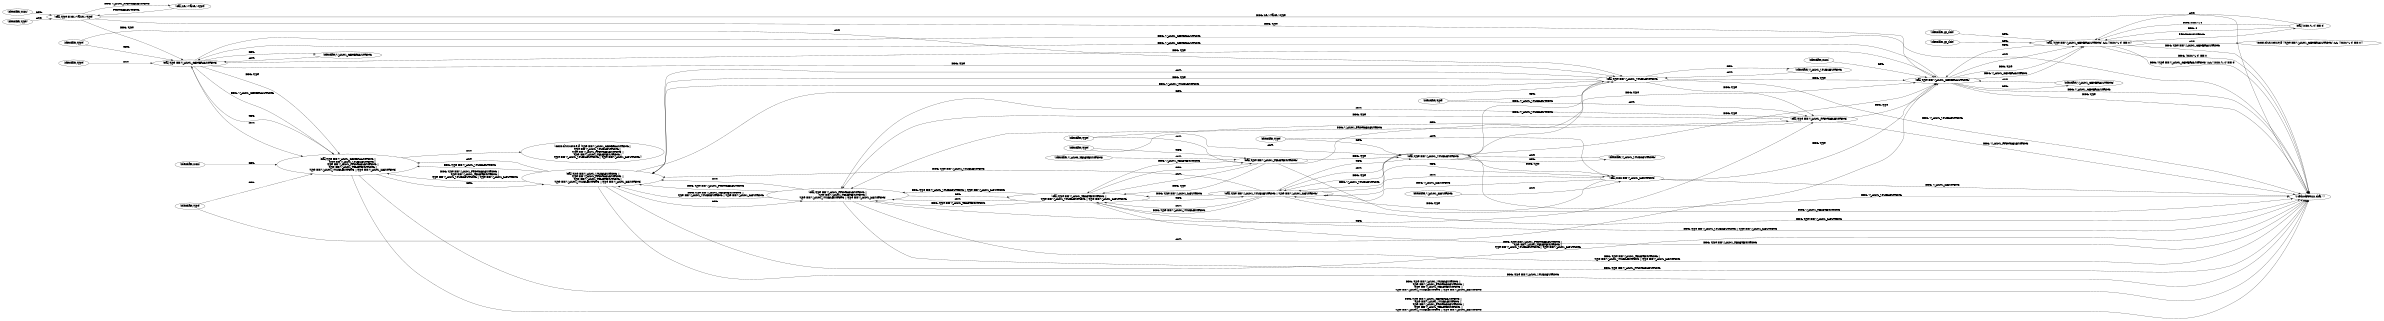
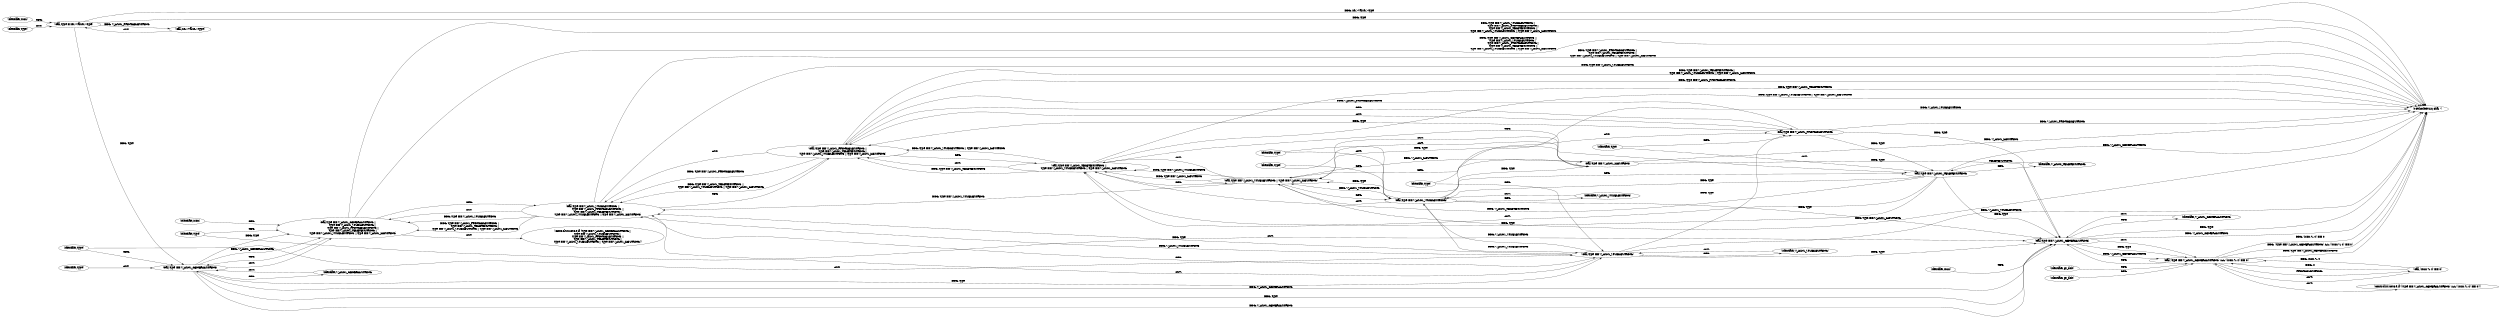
  digraph {
    rankdir=LR
    n1 [label="(Call,type = ne->value->type)"]
    n2 [label="(Call,type == V_ASN1_GENERALSTRING)"]
    n3 [label="(MethodReturn,char *)"]
    n4 [label="(Call,ne->value->type)"]
    n5 [label="(Call,type == V_ASN1_GENERALSTRING ||\n            type == V_ASN1_VISIBLESTRING ||\n             type == V_ASN1_PRINTABLESTRING ||\n             type == V_ASN1_TELETEXSTRING ||\n             type == V_ASN1_VISIBLESTRING || type == V_ASN1_IA5STRING)"]
    n6 [label="(Call,type == V_ASN1_VISIBLESTRING)"]
    n7 [label="(Call,type == V_ASN1_GENERALSTRING)"]
    n8 [label="(Identifier,V_ASN1_GENERALSTRING)"]
    n9 [label="(Call,type == V_ASN1_VISIBLESTRING ||\n             type == V_ASN1_PRINTABLESTRING ||\n             type == V_ASN1_TELETEXSTRING ||\n             type == V_ASN1_VISIBLESTRING || type == V_ASN1_IA5STRING)"]
    n10 [label="(ControlStructure,if (type == V_ASN1_GENERALSTRING ||\n            type == V_ASN1_VISIBLESTRING ||\n             type == V_ASN1_PRINTABLESTRING ||\n             type == V_ASN1_TELETEXSTRING ||\n             type == V_ASN1_VISIBLESTRING || type == V_ASN1_IA5STRING))"]
    n11 [label="(Call,type == V_ASN1_PRINTABLESTRING)"]
    n12 [label="(Call,type == V_ASN1_VISIBLESTRING)"]
    n13 [label="(Identifier,V_ASN1_VISIBLESTRING)"]
    n14 [label="(Call,(type == V_ASN1_GENERALSTRING) && ((num % 4) == 0))"]
    n15 [label="(Identifier,V_ASN1_GENERALSTRING)"]
    n16 [label="(Call,type == V_ASN1_PRINTABLESTRING ||\n             type == V_ASN1_TELETEXSTRING ||\n             type == V_ASN1_VISIBLESTRING || type == V_ASN1_IA5STRING)"]
    n17 [label="(Call,type == V_ASN1_TELETEXSTRING)"]
    n18 [label="(Call,type == V_ASN1_VISIBLESTRING || type == V_ASN1_IA5STRING)"]
-   n19 [label="(Call,num == V_ASN1_IA5STRING)"]
+   n19 [label="(Call,type == V_ASN1_IA5STRING)"]
    n20 [label="(Identifier,V_ASN1_VISIBLESTRING)"]
    n21 [label="(Call,type == V_ASN1_TELETEXSTRING ||\n             type == V_ASN1_VISIBLESTRING || type == V_ASN1_IA5STRING)"]
    n22 [label="(Identifier,V_ASN0_TELETEXSTRING)"]
-   n23 [label="(Identifier,V_ASN1_IA5STRING)"]
    n24 [label="(Call,(num % 4) == 0)"]
    n25 [label="(ControlStructure,if ((type == V_ASN1_GENERALSTRING) && ((num % 4) == 0)))"]
    n26 [label="(Identifier,gs_doit)"]
    n27 [label="(Identifier,num)"]
    n28 [label="(Identifier,type)"]
    n29 [label="(Identifier,num)"]
    n30 [label="(Identifier,type)"]
    n31 [label="(Identifier,type)"]
    n32 [label="(Identifier,type)"]
    n33 [label="(Identifier,type)"]
    n34 [label="(Identifier,num)"]
    n35 [label="(Identifier,type)"]
    n36 [label="(Identifier,type)"]
    n37 [label="(Identifier,gs_doit)"]
    n38 [label="(Identifier,type)"]
    n1 -> n2 [label="DDG: type"]
    n1 -> n3 [label="DDG: ne->value->type"]
    n1 -> n3 [label="DDG: type"]
    n1 -> n4 [label="DDG: V_ASN1_PRINTABLESTRING"]
    n2 -> n5 [label="AST: "]
    n2 -> n5 [label="DDG: type"]
    n2 -> n5 [label="DDG: V_ASN1_GENERALSTRING"]
    n2 -> n6 [label="DDG: type"]
    n2 -> n7 [label="DDG: type"]
    n2 -> n7 [label="DDG: V_ASN1_GENERALSTRING"]
    n2 -> n8 [label="CFG: "]
-   n4 -> n1 [label="PRINTABLESTRING: "]
+   n4 -> n1 [label="AST: "]
    n5 -> n2 [label="CFG: "]
    n5 -> n3 [label="DDG: type == V_ASN1_VISIBLESTRING ||\n             type == V_ASN1_PRINTABLESTRING ||\n             type == V_ASN1_TELETEXSTRING ||\n             type == V_ASN1_VISIBLESTRING || type == V_ASN1_IA5STRING"]
    n5 -> n3 [label="DDG: type == V_ASN1_GENERALSTRING ||\n            type == V_ASN1_VISIBLESTRING ||\n             type == V_ASN1_PRINTABLESTRING ||\n             type == V_ASN1_TELETEXSTRING ||\n             type == V_ASN1_VISIBLESTRING || type == V_ASN1_IA5STRING"]
    n5 -> n9 [label="CFG: "]
    n5 -> n10 [label="AST: "]
    n6 -> n3 [label="DDG: V_ASN1_VISIBLESTRING"]
    n6 -> n7 [label="DDG: type"]
    n6 -> n9 [label="AST: "]
    n6 -> n9 [label="DDG: type"]
    n6 -> n9 [label="DDG: V_ASN1_VISIBLESTRING"]
    n6 -> n11 [label="DDG: type"]
    n6 -> n12 [label="DDG: V_ASN1_VISIBLESTRING"]
    n6 -> n13 [label="CFG: "]
    n7 -> n2 [label="DDG: V_ASN1_GENERALSTRING"]
    n7 -> n3 [label="DDG: V_ASN1_GENERALSTRING"]
    n7 -> n3 [label="DDG: type"]
    n7 -> n14 [label="AST: "]
    n7 -> n14 [label="DDG: type"]
    n7 -> n14 [label="DDG: V_ASN1_GENERALSTRING"]
    n7 -> n15 [label="CFG: "]
    n8 -> n2 [label="AST: "]
    n9 -> n3 [label="DDG: type == V_ASN1_PRINTABLESTRING ||\n             type == V_ASN1_TELETEXSTRING ||\n             type == V_ASN1_VISIBLESTRING || type == V_ASN1_IA5STRING"]
    n9 -> n3 [label="DDG: type == V_ASN1_VISIBLESTRING"]
    n9 -> n5 [label="AST: "]
    n9 -> n5 [label="DDG: type == V_ASN1_VISIBLESTRING"]
    n9 -> n5 [label="DDG: type == V_ASN1_PRINTABLESTRING ||\n             type == V_ASN1_TELETEXSTRING ||\n             type == V_ASN1_VISIBLESTRING || type == V_ASN1_IA5STRING"]
    n9 -> n6 [label="CFG: "]
    n9 -> n16 [label="CFG: "]
    n11 -> n3 [label="DDG: V_ASN1_PRINTABLESTRING"]
    n11 -> n7 [label="DDG: type"]
    n11 -> n16 [label="AST: "]
    n11 -> n16 [label="DDG: type"]
    n11 -> n16 [label="DDG: V_ASN1_PRINTABLESTRING"]
+   n11 -> n17 [label="DDG: type"]
    n12 -> n3 [label="DDG: V_ASN1_VISIBLESTRING"]
    n12 -> n6 [label="DDG: V_ASN1_VISIBLESTRING"]
    n12 -> n7 [label="DDG: type"]
    n12 -> n18 [label="AST: "]
    n12 -> n18 [label="DDG: type"]
    n12 -> n18 [label="DDG: V_ASN1_VISIBLESTRING"]
    n12 -> n19 [label="DDG: type"]
    n12 -> n20 [label="CFG: "]
    n13 -> n6 [label="AST: "]
    n14 -> n3 [label="DDG: type == V_ASN1_GENERALSTRING"]
    n14 -> n3 [label="DDG: (num % 4) == 0"]
    n14 -> n3 [label="DDG: (type == V_ASN1_GENERALSTRING) && ((num % 4) == 0)"]
    n14 -> n7 [label="CFG: "]
    n14 -> n24 [label="PRINTABLESTRING: "]
    n14 -> n25 [label="AST: "]
    n15 -> n7 [label="AST: "]
    n16 -> n3 [label="DDG: type == V_ASN1_PRINTABLESTRING"]
    n16 -> n3 [label="DDG: type == V_ASN1_TELETEXSTRING ||\n             type == V_ASN1_VISIBLESTRING || type == V_ASN1_IA5STRING"]
    n16 -> n9 [label="AST: "]
    n16 -> n9 [label="DDG: type == V_ASN1_PRINTABLESTRING"]
    n16 -> n9 [label="DDG: type == V_ASN1_TELETEXSTRING ||\n             type == V_ASN1_VISIBLESTRING || type == V_ASN1_IA5STRING"]
    n16 -> n11 [label="CFG: "]
    n16 -> n21 [label="CFG: "]
-   n17 -> n3 [label="DDG: V_ASN1_TELETEXSTRING"]
+   n17 -> n3 [label="DDG: V_ASN1_GENERALSTRING"]
    n17 -> n7 [label="DDG: type"]
    n17 -> n12 [label="DDG: type"]
    n17 -> n21 [label="AST: "]
    n17 -> n21 [label="DDG: type"]
    n17 -> n21 [label="DDG: V_ASN1_TELETEXSTRING"]
+   n17 -> n22 [label="CFG: "]
    n18 -> n3 [label="DDG: type == V_ASN1_IA5STRING"]
    n18 -> n9 [label="DDG: type == V_ASN1_VISIBLESTRING"]
    n18 -> n12 [label="CFG: "]
    n18 -> n19 [label="CFG: "]
    n18 -> n21 [label="AST: "]
    n18 -> n21 [label="DDG: type == V_ASN1_VISIBLESTRING"]
    n18 -> n21 [label="DDG: type == V_ASN1_IA5STRING"]
    n19 -> n3 [label="DDG: V_ASN1_IA5STRING"]
    n19 -> n7 [label="DDG: type"]
    n19 -> n18 [label="AST: "]
    n19 -> n18 [label="DDG: type"]
    n19 -> n18 [label="DDG: V_ASN1_IA5STRING"]
    n20 -> n12 [label="AST: "]
    n21 -> n3 [label="DDG: type == V_ASN1_VISIBLESTRING || type == V_ASN1_IA5STRING"]
    n21 -> n3 [label="DDG: type == V_ASN1_TELETEXSTRING"]
    n21 -> n16 [label="AST: "]
    n21 -> n16 [label="DDG: type == V_ASN1_TELETEXSTRING"]
    n21 -> n16 [label="DDG: type == V_ASN1_VISIBLESTRING || type == V_ASN1_IA5STRING"]
    n21 -> n17 [label="CFG: "]
    n21 -> n18 [label="CFG: "]
-   n22 -> n17 [label="AST: "]
-   n23 -> n19 [label="AST: "]
+   n22 -> n17 [label="TELETEXSTRING: "]
    n24 -> n14 [label="AST: "]
    n24 -> n14 [label="DDG: num % 4"]
    n24 -> n14 [label="DDG: 0"]
    n26 -> n14 [label="CFG: "]
    n27 -> n1 [label="CFG: "]
    n28 -> n2 [label="CFG: "]
    n28 -> n6 [label="AST: "]
    n29 -> n7 [label="CFG: "]
    n30 -> n12 [label="CFG: "]
    n30 -> n19 [label="AST: "]
    n31 -> n11 [label="CFG: "]
    n31 -> n17 [label="AST: "]
    n32 -> n6 [label="CFG: "]
    n32 -> n11 [label="AST: "]
    n33 -> n1 [label="AST: "]
    n34 -> n5 [label="CFG: "]
    n35 -> n5 [label="CFG: "]
    n35 -> n7 [label="AST: "]
    n36 -> n2 [label="AST: "]
    n37 -> n14 [label="CFG: "]
    n38 -> n12 [label="AST: "]
    n38 -> n17 [label="CFG: "]
  }
